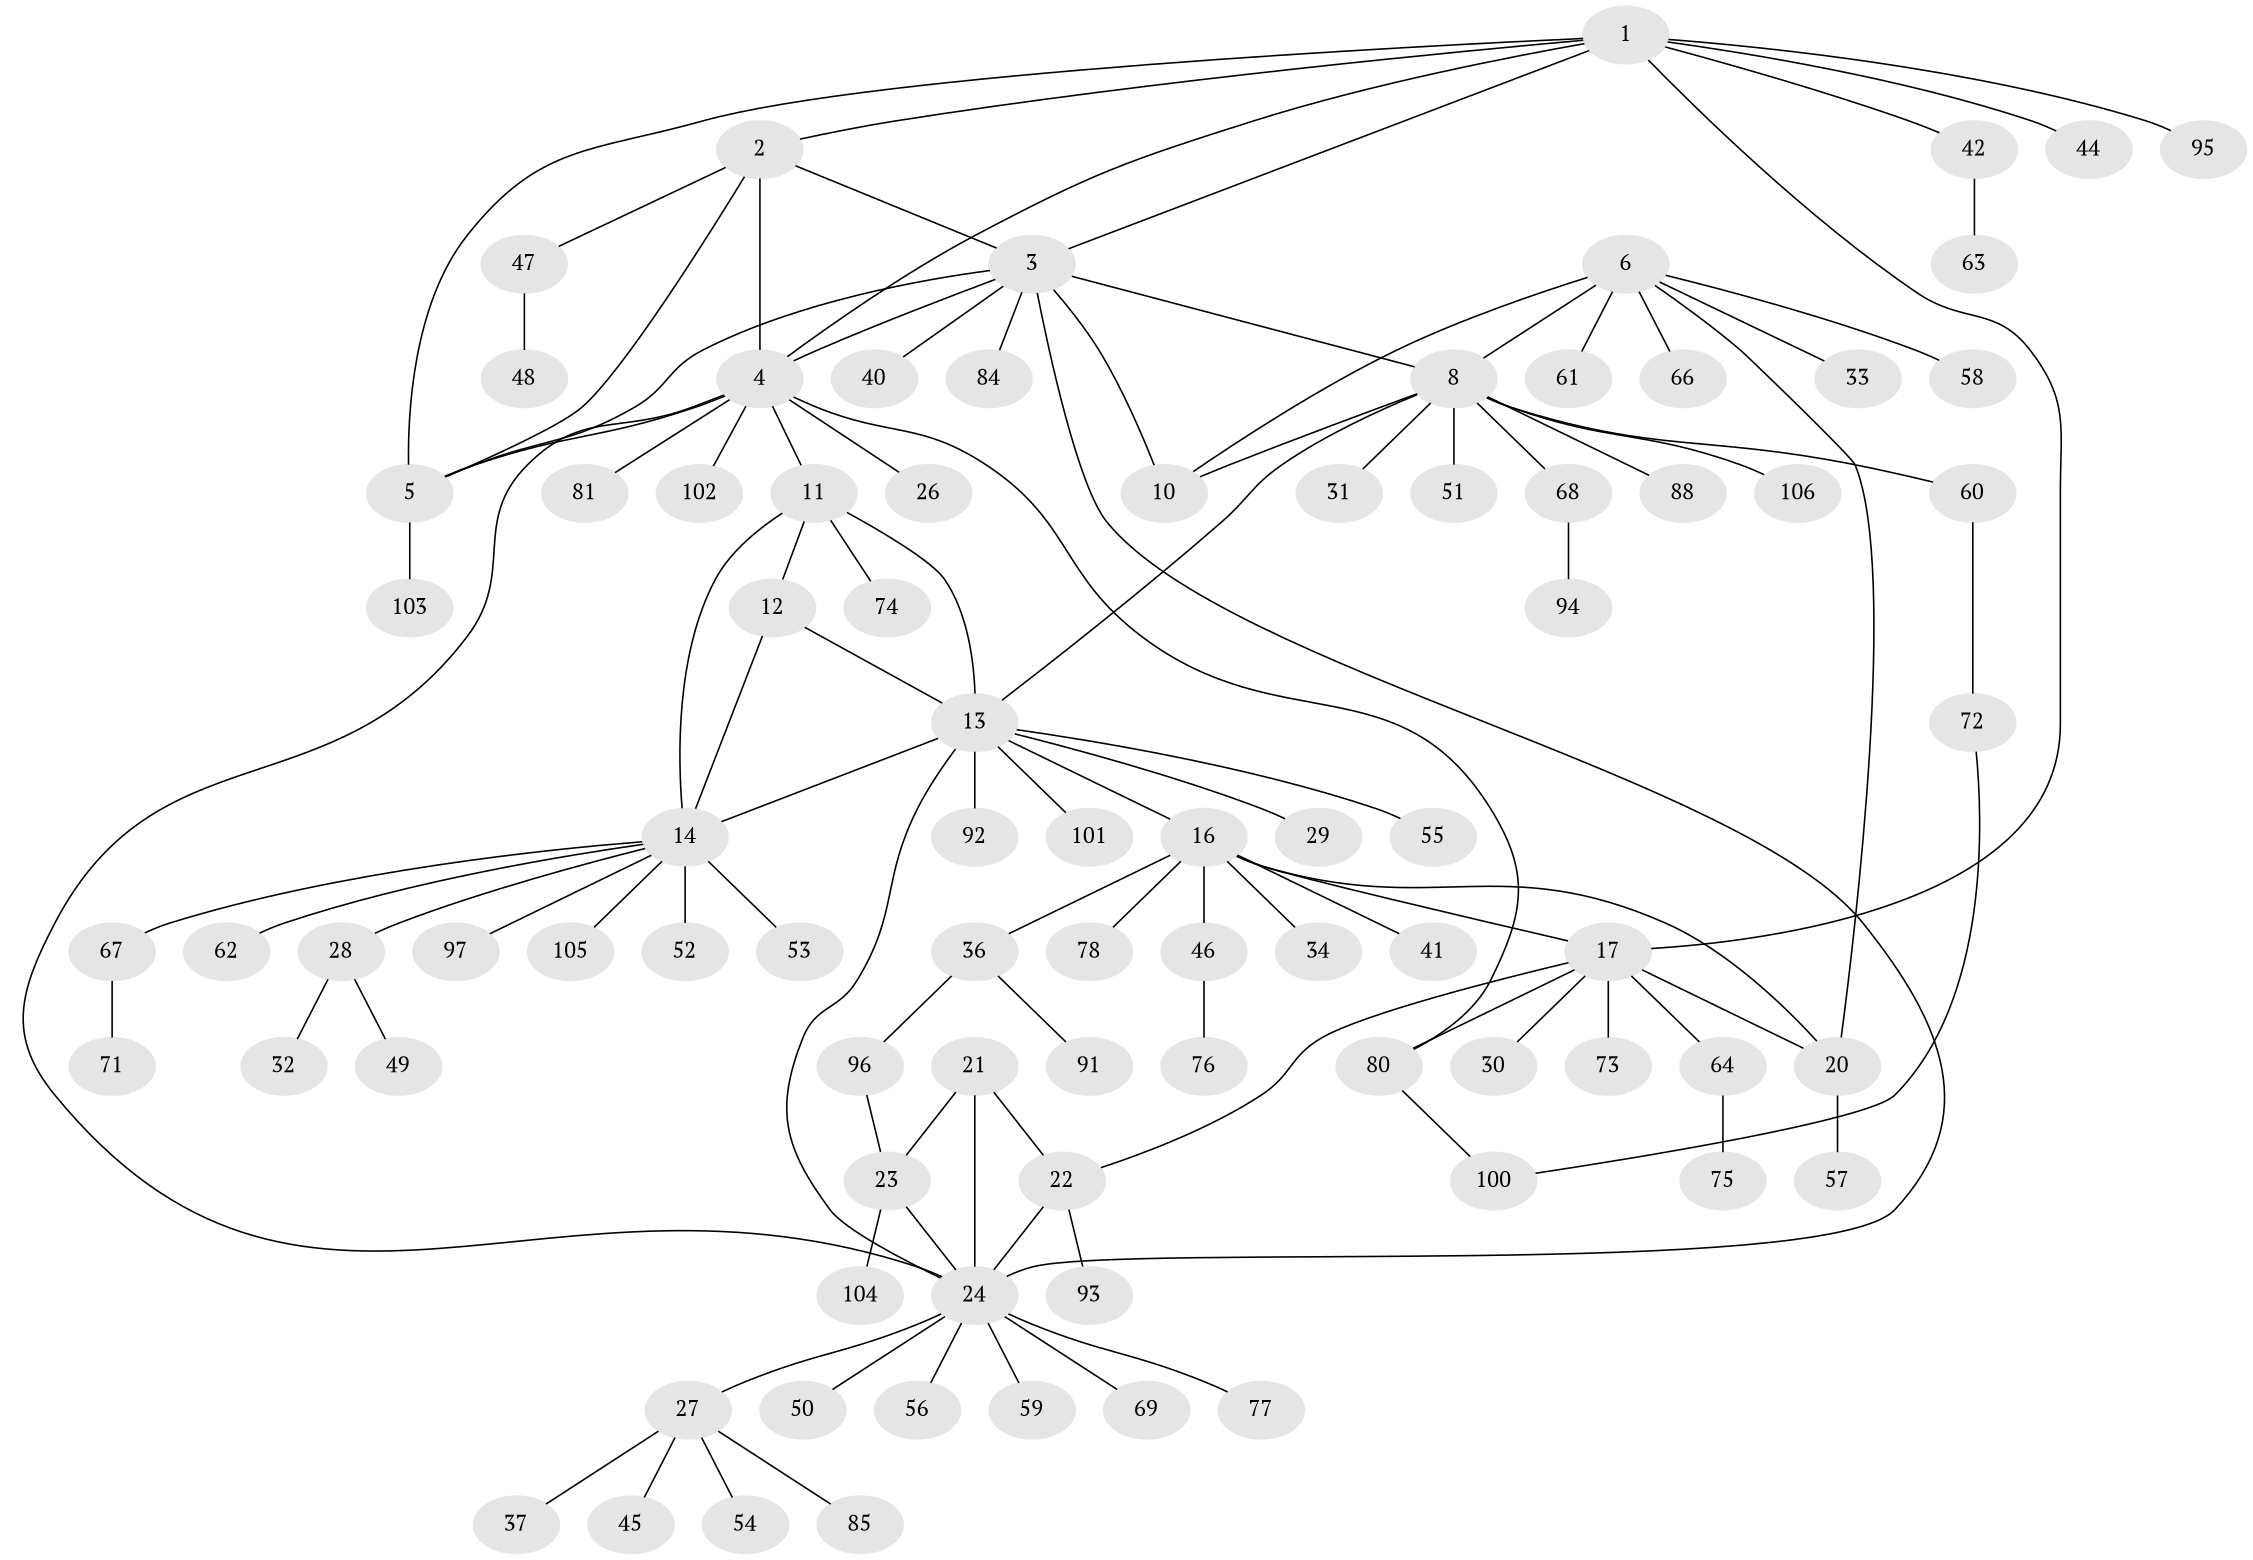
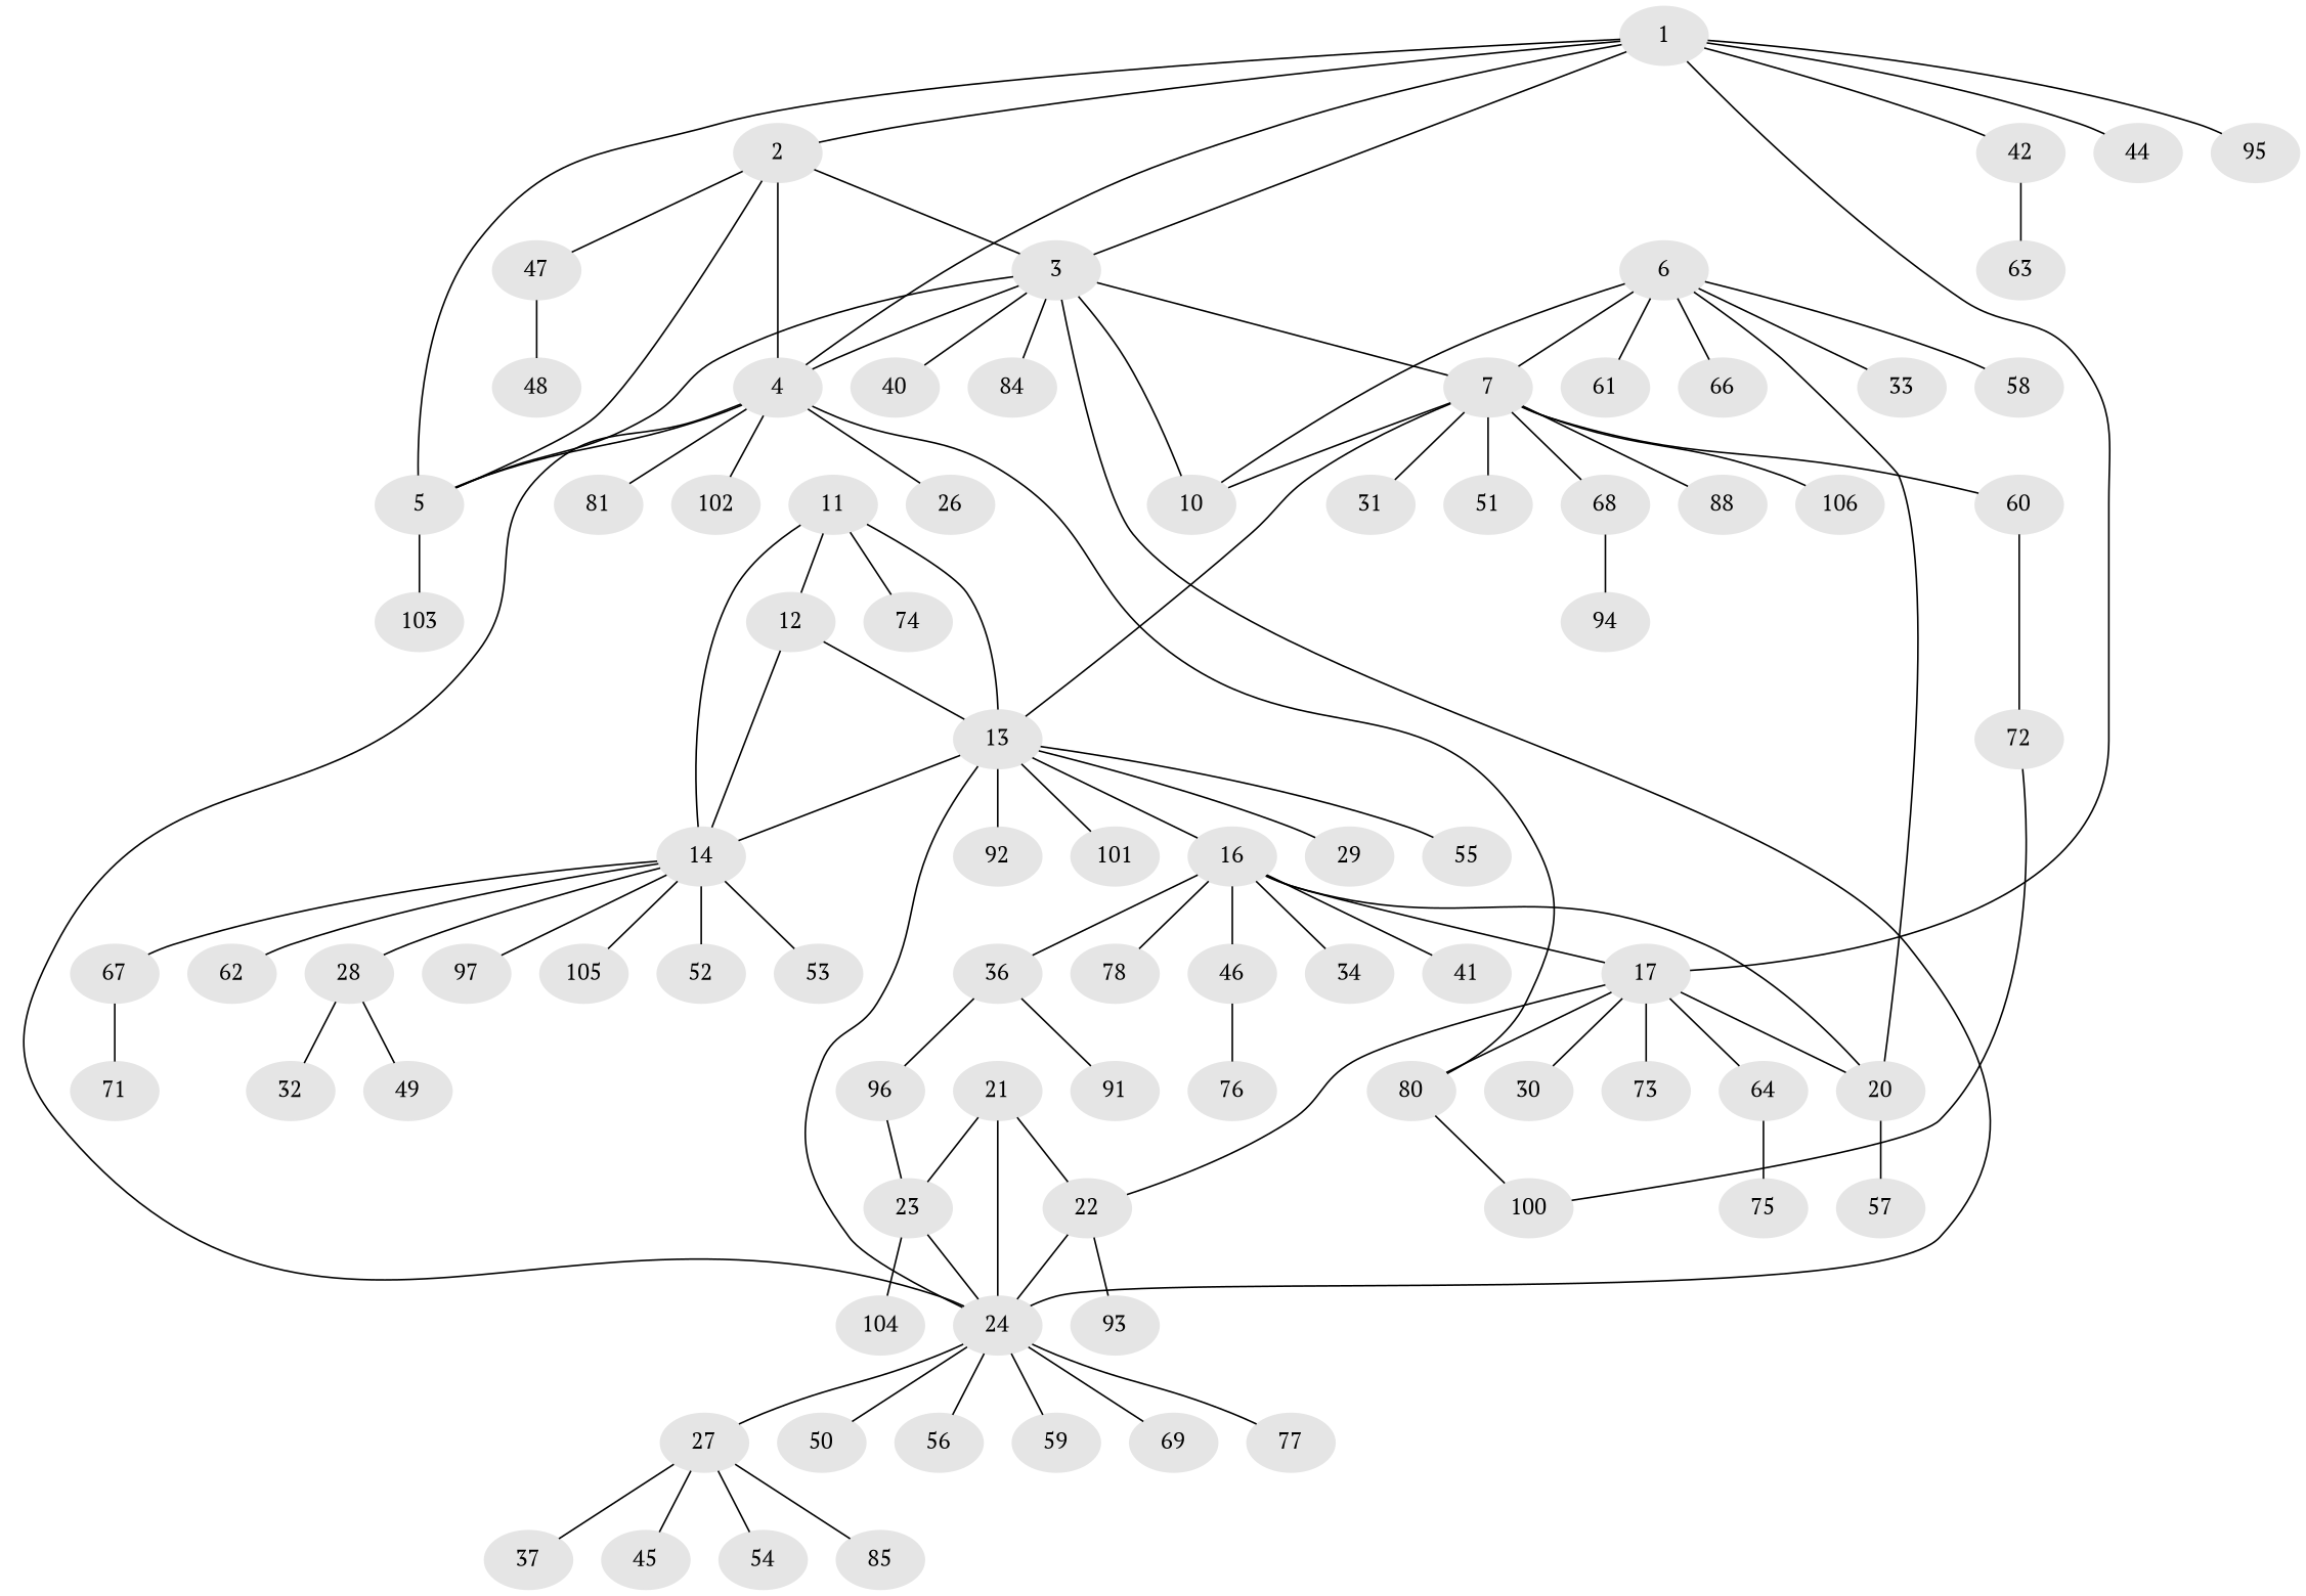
  graph {
    fontname="PT Serif"
    node [color=gray90 fontname="PT Serif" style=filled]
    edge [fontname="PT Serif"]
    1 [super="+79"]
    2 [super="+38"]
    3 [super="+9"]
    4 [super="+39"]
    5 [super="+99"]
    17 [super="+19"]
    42
    44
    95
    47
-   7 [super="+8" label=8]
+   7 [super="+8"]
    10
    24 [super="+25"]
    40
    84
    11 [super="+87"]
    26
    80 [super="+89"]
    81 [super="+86"]
    102
    103
    20 [super="+70"]
    22
    30
    64
    73
    63
    48
    6 [super="+83"]
    33
    58
    61
    66
    13 [super="+15"]
    31
    51
    60
    68
    88
    106
    27 [super="+65"]
    50
    56
    59
    69
    77
    12
    14 [super="+35"]
    74
    100
    57
    16 [super="+18"]
    29
    55
    92
    101
    72
    94
    28 [super="+82"]
    52
    53
    62
    67
    97
    105
    34
    36 [super="+90"]
    41
    46
    78 [super="+98"]
    32
    49
    71
    91
    96
    76
    93
    75
    21 [super="+43"]
    23
    104
    37
    45
    54
    85
    1 -- 2
    1 -- 3
    1 -- 4
    1 -- 5
    1 -- 17
    1 -- 42
    1 -- 44
    1 -- 95
    2 -- 3
    2 -- 4
    2 -- 5
    2 -- 47
    3 -- 4
    3 -- 5
    3 -- 7 [weight=2]
    3 -- 10
    3 -- 24
    3 -- 40
    3 -- 84
    4 -- 5
    4 -- 24
-   4 -- 11
    4 -- 26
    4 -- 80
    4 -- 81
    4 -- 102
    5 -- 103
    17 -- 80
    17 -- 20 [weight=2]
    17 -- 22
    17 -- 30
    17 -- 64
    17 -- 73
    42 -- 63
    47 -- 48
    7 -- 10 [weight=2]
    7 -- 13
    7 -- 31
    7 -- 51
    7 -- 60
    7 -- 68
    7 -- 88
    7 -- 106
    24 -- 27
    24 -- 50
    24 -- 56
    24 -- 59
    24 -- 69
    24 -- 77
    11 -- 13 [weight=2]
    11 -- 12
    11 -- 14
    11 -- 74
    80 -- 100
    20 -- 57
    22 -- 24 [weight=2]
    22 -- 93
    64 -- 75
    6 -- 7 [weight=2]
    6 -- 10
    6 -- 20
    6 -- 33
    6 -- 58
    6 -- 61
    6 -- 66
    13 -- 24
    13 -- 14 [weight=2]
    13 -- 16
    13 -- 29
    13 -- 55
    13 -- 92
    13 -- 101
    60 -- 72
    68 -- 94
    27 -- 37
    27 -- 45
    27 -- 54
    27 -- 85
    12 -- 13 [weight=2]
    12 -- 14
    14 -- 28
    14 -- 52
    14 -- 53
    14 -- 62
    14 -- 67
    14 -- 97
    14 -- 105
    16 -- 17 [weight=4]
    16 -- 20 [weight=2]
    16 -- 34
    16 -- 36
    16 -- 41
    16 -- 46
    16 -- 78
    72 -- 100
    28 -- 32
    28 -- 49
    67 -- 71
    36 -- 91
    36 -- 96
    46 -- 76
    96 -- 23
    21 -- 24 [weight=2]
    21 -- 22
    21 -- 23
    23 -- 24 [weight=2]
    23 -- 104
  }
